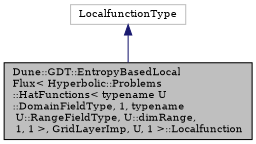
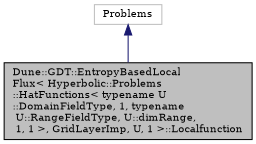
  digraph {
    fontname="DejaVu Serif"
    node [fontname="DejaVu Serif" fontsize=10 shape=record style=filled]
    n1 [color=black fillcolor=grey75 fontcolor=black height=0.2 label="Dune::GDT::EntropyBasedLocal\lFlux\< Hyperbolic::Problems\l::HatFunctions\< typename U\l::DomainFieldType, 1, typename\l U::RangeFieldType, U::dimRange,\l 1, 1 \>, GridLayerImp, U, 1 \>::Localfunction" width=0.4]
-   n2 [color=grey75 fillcolor=white height=0.2 label=LocalfunctionType width=0.4]
+   n2 [color=grey75 fillcolor=white height=0.2 label=Problems width=0.4]
    n2 -> n1 [color=midnightblue dir=back fontname="DejaVu Serif" fontsize=10 labelfontname=Helvetica labelfontsize=10 style=solid]
  }
